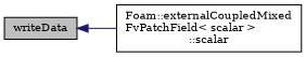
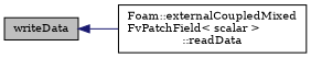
  digraph {
    rankdir=LR
    fontname="DejaVu Serif"
    node [color=black fontname="DejaVu Serif" fontsize=10 shape=record]
    n1 [fillcolor=grey75 fontcolor=black height=0.2 label=writeData style=filled width=0.4]
-   n2 [height=0.2 label="Foam::externalCoupledMixed\lFvPatchField\< scalar \>\l::scalar" width=0.4]
+   n2 [height=0.2 label="Foam::externalCoupledMixed\lFvPatchField\< scalar \>\l::readData" width=0.4]
    n1 -> n2 [color=midnightblue dir=back fontname="DejaVu Serif" fontsize=10 labelfontname=FreeSans labelfontsize=10 style=solid]
  }
